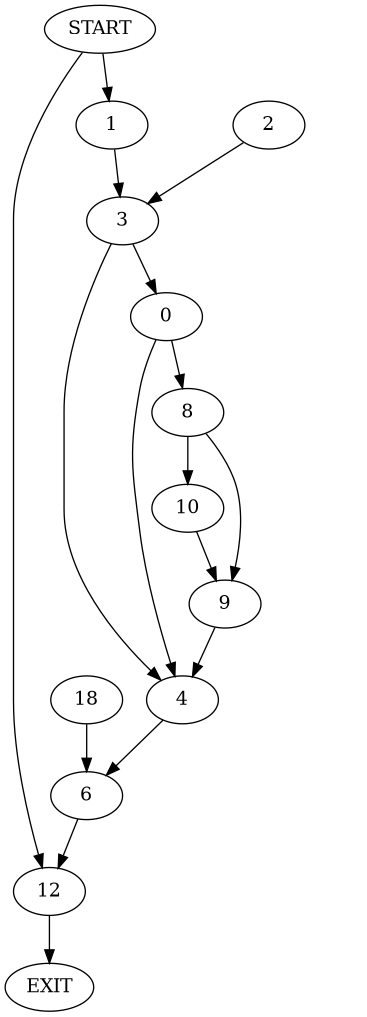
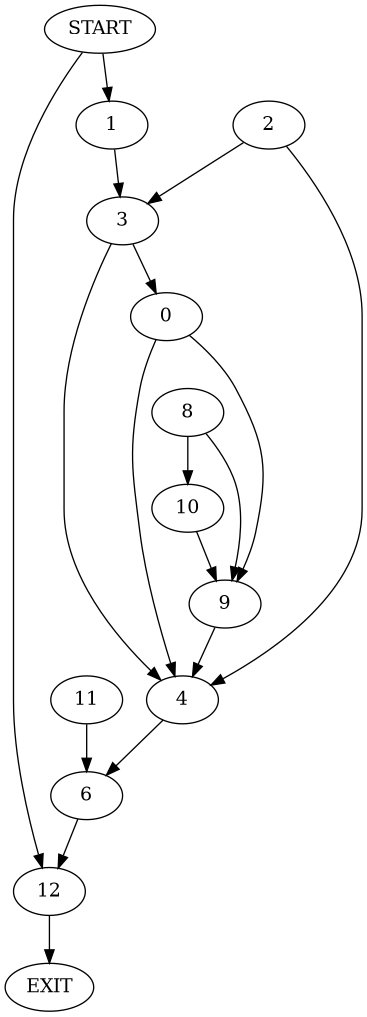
  digraph {
    n1 [label=START]
    1
    12
    3
    n5 [label=EXIT]
    2
    4
    n8 [label=0]
    6
    8
    9
    10
-   11 [label=18]
+   11
    n1 -> 1
    n1 -> 12
    1 -> 3
    12 -> n5
    3 -> 4
    3 -> n8
    2 -> 3
+   2 -> 4
    4 -> 6
    n8 -> 4
-   n8 -> 8
+   n8 -> 9
    6 -> 12
    8 -> 9
    8 -> 10
    9 -> 4
    10 -> 9
    11 -> 6
  }
